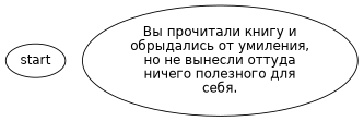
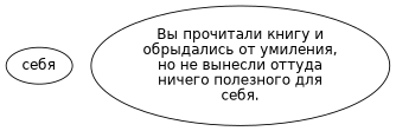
  digraph {
    fontname="DejaVu Sans"
    node [color="#000000" fillcolor="#FFFFFF" style=filled fontname="DejaVu Sans"]
-   start
+   start [label="себя"]
    n2 [label="Вы прочитали книгу и\nобрыдались от умиления,\nно не вынесли оттуда\nничего полезного для\nсебя."]
  }
